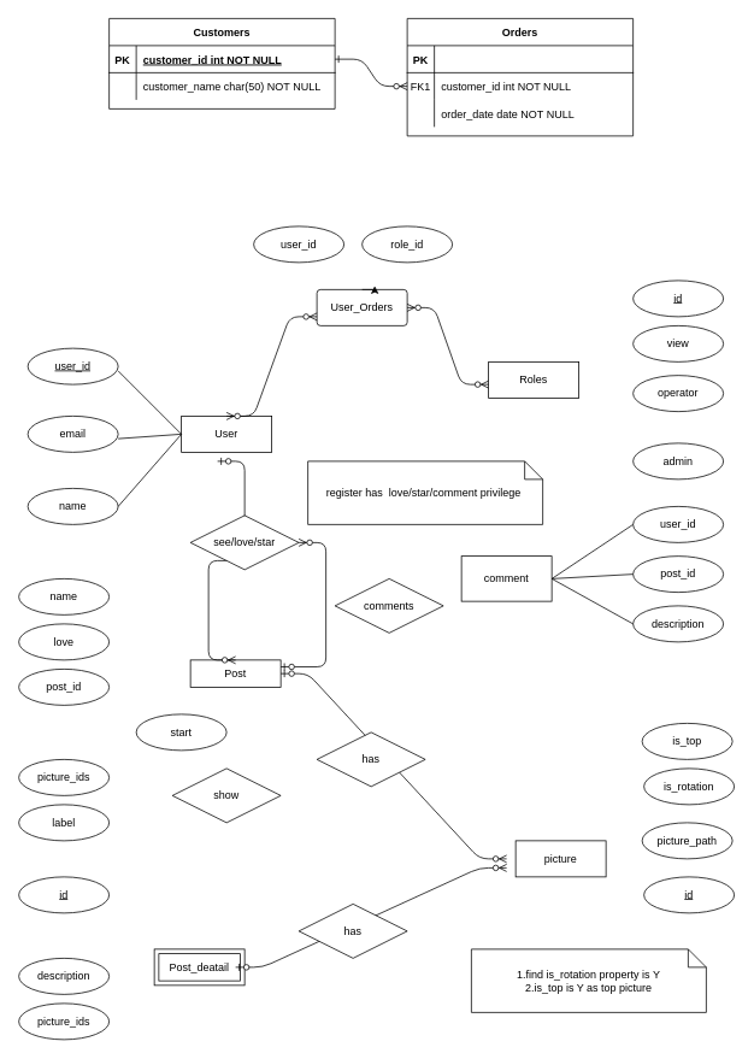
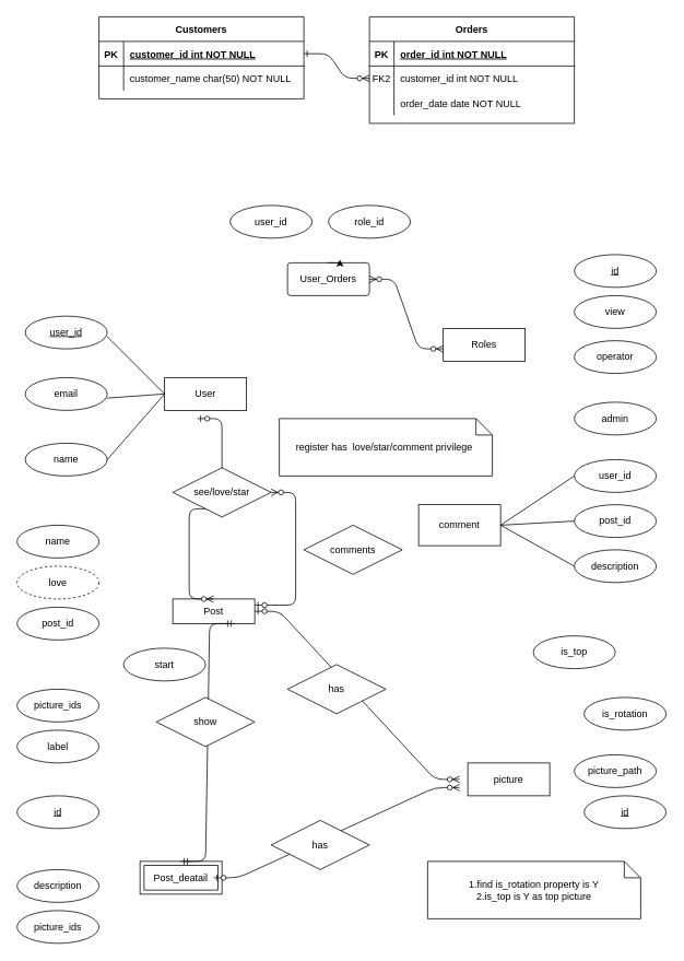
  <mxCell id="0" />
  <mxCell id="1" parent="0" />
  <mxCell id="2" value="" style="edgeStyle=entityRelationEdgeStyle;endArrow=ERzeroToMany;startArrow=ERone;endFill=1;startFill=0;" parent="1" source="14" target="7" edge="1"><mxGeometry width="100" height="100" relative="1" as="geometry"><mxPoint x="340" y="620" as="sourcePoint" /><mxPoint x="440" y="520" as="targetPoint" /></mxGeometry></mxCell>
  <mxCell id="3" value="Orders" style="shape=table;startSize=30;container=1;collapsible=1;childLayout=tableLayout;fixedRows=1;rowLines=0;fontStyle=1;align=center;resizeLast=1;" parent="1" vertex="1"><mxGeometry x="450" y="20" width="250" height="130" as="geometry" /></mxCell>
  <mxCell id="4" value="" style="shape=partialRectangle;collapsible=0;dropTarget=0;pointerEvents=0;fillColor=none;points=[[0,0.5],[1,0.5]];portConstraint=eastwest;top=0;left=0;right=0;bottom=1;" parent="3" vertex="1"><mxGeometry y="30" width="250" height="30" as="geometry" /></mxCell>
  <mxCell id="5" value="PK" style="shape=partialRectangle;overflow=hidden;connectable=0;fillColor=none;top=0;left=0;bottom=0;right=0;fontStyle=1;" parent="4" vertex="1"><mxGeometry width="30" height="30" as="geometry" /></mxCell>
+ <mxCell id="6" value="order_id int NOT NULL " style="shape=partialRectangle;overflow=hidden;connectable=0;fillColor=none;top=0;left=0;bottom=0;right=0;align=left;spacingLeft=6;fontStyle=5;" parent="4" vertex="1"><mxGeometry x="30" width="220" height="30" as="geometry" /></mxCell>
  <mxCell id="7" value="" style="shape=partialRectangle;collapsible=0;dropTarget=0;pointerEvents=0;fillColor=none;points=[[0,0.5],[1,0.5]];portConstraint=eastwest;top=0;left=0;right=0;bottom=0;" parent="3" vertex="1"><mxGeometry y="60" width="250" height="30" as="geometry" /></mxCell>
- <mxCell id="8" value="FK1" style="shape=partialRectangle;overflow=hidden;connectable=0;fillColor=none;top=0;left=0;bottom=0;right=0;" parent="7" vertex="1"><mxGeometry width="30" height="30" as="geometry" /></mxCell>
+ <mxCell id="8" value="FK2" style="shape=partialRectangle;overflow=hidden;connectable=0;fillColor=none;top=0;left=0;bottom=0;right=0;" parent="7" vertex="1"><mxGeometry width="30" height="30" as="geometry" /></mxCell>
  <mxCell id="9" value="customer_id int NOT NULL" style="shape=partialRectangle;overflow=hidden;connectable=0;fillColor=none;top=0;left=0;bottom=0;right=0;align=left;spacingLeft=6;" parent="7" vertex="1"><mxGeometry x="30" width="220" height="30" as="geometry" /></mxCell>
  <mxCell id="10" value="" style="shape=partialRectangle;collapsible=0;dropTarget=0;pointerEvents=0;fillColor=none;points=[[0,0.5],[1,0.5]];portConstraint=eastwest;top=0;left=0;right=0;bottom=0;" parent="3" vertex="1"><mxGeometry y="90" width="250" height="30" as="geometry" /></mxCell>
  <mxCell id="11" value="" style="shape=partialRectangle;overflow=hidden;connectable=0;fillColor=none;top=0;left=0;bottom=0;right=0;" parent="10" vertex="1"><mxGeometry width="30" height="30" as="geometry" /></mxCell>
  <mxCell id="12" value="order_date date NOT NULL" style="shape=partialRectangle;overflow=hidden;connectable=0;fillColor=none;top=0;left=0;bottom=0;right=0;align=left;spacingLeft=6;" parent="10" vertex="1"><mxGeometry x="30" width="220" height="30" as="geometry" /></mxCell>
  <mxCell id="13" value="Customers" style="shape=table;startSize=30;container=1;collapsible=1;childLayout=tableLayout;fixedRows=1;rowLines=0;fontStyle=1;align=center;resizeLast=1;" parent="1" vertex="1"><mxGeometry x="120" y="20" width="250" height="100" as="geometry" /></mxCell>
  <mxCell id="14" value="" style="shape=partialRectangle;collapsible=0;dropTarget=0;pointerEvents=0;fillColor=none;points=[[0,0.5],[1,0.5]];portConstraint=eastwest;top=0;left=0;right=0;bottom=1;" parent="13" vertex="1"><mxGeometry y="30" width="250" height="30" as="geometry" /></mxCell>
  <mxCell id="15" value="PK" style="shape=partialRectangle;overflow=hidden;connectable=0;fillColor=none;top=0;left=0;bottom=0;right=0;fontStyle=1;" parent="14" vertex="1"><mxGeometry width="30" height="30" as="geometry" /></mxCell>
  <mxCell id="16" value="customer_id int NOT NULL " style="shape=partialRectangle;overflow=hidden;connectable=0;fillColor=none;top=0;left=0;bottom=0;right=0;align=left;spacingLeft=6;fontStyle=5;" parent="14" vertex="1"><mxGeometry x="30" width="220" height="30" as="geometry" /></mxCell>
  <mxCell id="17" value="" style="shape=partialRectangle;collapsible=0;dropTarget=0;pointerEvents=0;fillColor=none;points=[[0,0.5],[1,0.5]];portConstraint=eastwest;top=0;left=0;right=0;bottom=0;" parent="13" vertex="1"><mxGeometry y="60" width="250" height="30" as="geometry" /></mxCell>
  <mxCell id="18" value="" style="shape=partialRectangle;overflow=hidden;connectable=0;fillColor=none;top=0;left=0;bottom=0;right=0;" parent="17" vertex="1"><mxGeometry width="30" height="30" as="geometry" /></mxCell>
  <mxCell id="19" value="customer_name char(50) NOT NULL" style="shape=partialRectangle;overflow=hidden;connectable=0;fillColor=none;top=0;left=0;bottom=0;right=0;align=left;spacingLeft=6;" parent="17" vertex="1"><mxGeometry x="30" width="220" height="30" as="geometry" /></mxCell>
  <mxCell id="20" value="User" style="whiteSpace=wrap;html=1;align=center;" vertex="1" parent="1"><mxGeometry x="200" y="460" width="100" height="40" as="geometry" /></mxCell>
  <mxCell id="21" value="Post" style="whiteSpace=wrap;html=1;align=center;" vertex="1" parent="1"><mxGeometry x="210" y="730" width="100" height="30" as="geometry" /></mxCell>
  <mxCell id="22" value="comment" style="whiteSpace=wrap;html=1;align=center;" vertex="1" parent="1"><mxGeometry x="510" y="615" width="100" height="50" as="geometry" /></mxCell>
  <mxCell id="23" value="picture" style="whiteSpace=wrap;html=1;align=center;" vertex="1" parent="1"><mxGeometry x="570" y="930" width="100" height="40" as="geometry" /></mxCell>
  <mxCell id="24" value="name" style="ellipse;whiteSpace=wrap;html=1;align=center;" vertex="1" parent="1"><mxGeometry x="30" y="540" width="100" height="40" as="geometry" /></mxCell>
  <mxCell id="25" value="email" style="ellipse;whiteSpace=wrap;html=1;align=center;" vertex="1" parent="1"><mxGeometry x="30" y="460" width="100" height="40" as="geometry" /></mxCell>
  <mxCell id="26" value="user_id" style="ellipse;whiteSpace=wrap;html=1;align=center;fontStyle=4;" vertex="1" parent="1"><mxGeometry x="30" y="385" width="100" height="40" as="geometry" /></mxCell>
  <mxCell id="27" value="" style="endArrow=none;html=1;rounded=0;" edge="1" parent="1"><mxGeometry relative="1" as="geometry"><mxPoint x="130" y="560" as="sourcePoint" /><mxPoint x="200" y="480" as="targetPoint" /></mxGeometry></mxCell>
  <mxCell id="28" value="" style="endArrow=none;html=1;rounded=0;entryX=0;entryY=0.5;entryDx=0;entryDy=0;" edge="1" parent="1" target="20"><mxGeometry relative="1" as="geometry"><mxPoint x="130" y="410" as="sourcePoint" /><mxPoint x="200" y="340" as="targetPoint" /></mxGeometry></mxCell>
  <mxCell id="29" value="" style="endArrow=none;html=1;rounded=0;entryX=0;entryY=0.5;entryDx=0;entryDy=0;" edge="1" parent="1" target="20"><mxGeometry relative="1" as="geometry"><mxPoint x="130" y="485" as="sourcePoint" /><mxPoint x="200" y="415" as="targetPoint" /></mxGeometry></mxCell>
  <mxCell id="30" value="Post_deatail" style="shape=ext;margin=3;double=1;whiteSpace=wrap;html=1;align=center;" vertex="1" parent="1"><mxGeometry x="170" y="1050" width="100" height="40" as="geometry" /></mxCell>
  <mxCell id="31" value="description" style="ellipse;whiteSpace=wrap;html=1;align=center;" vertex="1" parent="1"><mxGeometry x="700" y="670" width="100" height="40" as="geometry" /></mxCell>
  <mxCell id="32" value="post_id" style="ellipse;whiteSpace=wrap;html=1;align=center;" vertex="1" parent="1"><mxGeometry x="700" y="615" width="100" height="40" as="geometry" /></mxCell>
  <mxCell id="33" value="user_id" style="ellipse;whiteSpace=wrap;html=1;align=center;" vertex="1" parent="1"><mxGeometry x="700" y="560" width="100" height="40" as="geometry" /></mxCell>
  <mxCell id="34" value="" style="endArrow=none;html=1;rounded=0;exitX=1;exitY=0.5;exitDx=0;exitDy=0;" edge="1" parent="1" source="22"><mxGeometry relative="1" as="geometry"><mxPoint x="550" y="540" as="sourcePoint" /><mxPoint x="700" y="580" as="targetPoint" /></mxGeometry></mxCell>
  <mxCell id="35" value="" style="endArrow=none;html=1;rounded=0;exitX=1;exitY=0.5;exitDx=0;exitDy=0;entryX=0;entryY=0.5;entryDx=0;entryDy=0;" edge="1" parent="1" source="22" target="32"><mxGeometry relative="1" as="geometry"><mxPoint x="620" y="650" as="sourcePoint" /><mxPoint x="710" y="590" as="targetPoint" /></mxGeometry></mxCell>
  <mxCell id="36" value="" style="endArrow=none;html=1;rounded=0;exitX=1;exitY=0.5;exitDx=0;exitDy=0;entryX=0;entryY=0.5;entryDx=0;entryDy=0;" edge="1" parent="1" source="22" target="31"><mxGeometry relative="1" as="geometry"><mxPoint x="630" y="660" as="sourcePoint" /><mxPoint x="720" y="600" as="targetPoint" /></mxGeometry></mxCell>
  <mxCell id="37" value="start" style="ellipse;whiteSpace=wrap;html=1;align=center;" vertex="1" parent="1"><mxGeometry x="150" y="790" width="100" height="40" as="geometry" /></mxCell>
- <mxCell id="38" value="love" style="ellipse;whiteSpace=wrap;html=1;align=center;" vertex="1" parent="1"><mxGeometry x="20" y="690" width="100" height="40" as="geometry" /></mxCell>
+ <mxCell id="38" value="love" style="ellipse;whiteSpace=wrap;html=1;align=center;dashed=1;" vertex="1" parent="1"><mxGeometry x="20" y="690" width="100" height="40" as="geometry" /></mxCell>
  <mxCell id="39" value="post_id" style="ellipse;whiteSpace=wrap;html=1;align=center;" vertex="1" parent="1"><mxGeometry x="20" y="740" width="100" height="40" as="geometry" /></mxCell>
  <mxCell id="40" value="name" style="ellipse;whiteSpace=wrap;html=1;align=center;" vertex="1" parent="1"><mxGeometry x="20" y="640" width="100" height="40" as="geometry" /></mxCell>
  <mxCell id="41" value="description" style="ellipse;whiteSpace=wrap;html=1;align=center;" vertex="1" parent="1"><mxGeometry x="20" y="1060" width="100" height="40" as="geometry" /></mxCell>
  <mxCell id="42" value="picture_ids" style="ellipse;whiteSpace=wrap;html=1;align=center;" vertex="1" parent="1"><mxGeometry x="20" y="1110" width="100" height="40" as="geometry" /></mxCell>
- <mxCell id="43" value="picture_path" style="ellipse;whiteSpace=wrap;html=1;align=center;" vertex="1" parent="1"><mxGeometry x="710" y="910" width="100" height="40" as="geometry" /></mxCell>
+ <mxCell id="43" value="picture_path" style="ellipse;whiteSpace=wrap;html=1;align=center;" vertex="1" parent="1"><mxGeometry x="700" y="920" width="100" height="40" as="geometry" /></mxCell>
  <mxCell id="44" value="Roles" style="whiteSpace=wrap;html=1;align=center;" vertex="1" parent="1"><mxGeometry x="540" y="400" width="100" height="40" as="geometry" /></mxCell>
  <mxCell id="45" value="view" style="ellipse;whiteSpace=wrap;html=1;align=center;" vertex="1" parent="1"><mxGeometry x="700" y="360" width="100" height="40" as="geometry" /></mxCell>
  <mxCell id="46" value="operator" style="ellipse;whiteSpace=wrap;html=1;align=center;" vertex="1" parent="1"><mxGeometry x="700" y="415" width="100" height="40" as="geometry" /></mxCell>
  <mxCell id="47" value="User_Orders" style="rounded=1;arcSize=10;whiteSpace=wrap;html=1;align=center;" vertex="1" parent="1"><mxGeometry x="350" y="320" width="100" height="40" as="geometry" /></mxCell>
  <mxCell id="48" value="admin" style="ellipse;whiteSpace=wrap;html=1;align=center;" vertex="1" parent="1"><mxGeometry x="700" y="490" width="100" height="40" as="geometry" /></mxCell>
  <mxCell id="49" value="picture_ids" style="ellipse;whiteSpace=wrap;html=1;align=center;" vertex="1" parent="1"><mxGeometry x="20" y="840" width="100" height="40" as="geometry" /></mxCell>
  <mxCell id="50" value="label" style="ellipse;whiteSpace=wrap;html=1;align=center;" vertex="1" parent="1"><mxGeometry x="20" y="890" width="100" height="40" as="geometry" /></mxCell>
  <mxCell id="51" value="id" style="ellipse;whiteSpace=wrap;html=1;align=center;fontStyle=4;" vertex="1" parent="1"><mxGeometry x="20" y="970" width="100" height="40" as="geometry" /></mxCell>
- <mxCell id="52" value="" style="edgeStyle=entityRelationEdgeStyle;fontSize=12;html=1;endArrow=ERzeroToMany;endFill=1;startArrow=ERzeroToMany;entryX=0;entryY=0.75;entryDx=0;entryDy=0;exitX=0.5;exitY=0;exitDx=0;exitDy=0;" edge="1" parent="1" source="20" target="47"><mxGeometry width="100" height="100" relative="1" as="geometry"><mxPoint x="250" y="450" as="sourcePoint" /><mxPoint x="390" y="370" as="targetPoint" /></mxGeometry></mxCell>
  <mxCell id="53" style="edgeStyle=orthogonalEdgeStyle;rounded=0;orthogonalLoop=1;jettySize=auto;html=1;exitX=0.5;exitY=0;exitDx=0;exitDy=0;entryX=0.64;entryY=-0.1;entryDx=0;entryDy=0;entryPerimeter=0;" edge="1" parent="1" source="47" target="47"><mxGeometry relative="1" as="geometry" /></mxCell>
  <mxCell id="54" value="" style="edgeStyle=entityRelationEdgeStyle;fontSize=12;html=1;endArrow=ERzeroToMany;endFill=1;startArrow=ERzeroToMany;" edge="1" parent="1" source="47"><mxGeometry width="100" height="100" relative="1" as="geometry"><mxPoint x="440" y="525" as="sourcePoint" /><mxPoint x="540" y="425" as="targetPoint" /></mxGeometry></mxCell>
  <mxCell id="55" value="role_id" style="ellipse;whiteSpace=wrap;html=1;align=center;" vertex="1" parent="1"><mxGeometry x="400" y="250" width="100" height="40" as="geometry" /></mxCell>
  <mxCell id="56" value="user_id" style="ellipse;whiteSpace=wrap;html=1;align=center;" vertex="1" parent="1"><mxGeometry x="280" y="250" width="100" height="40" as="geometry" /></mxCell>
  <mxCell id="57" value="id" style="ellipse;whiteSpace=wrap;html=1;align=center;fontStyle=4;" vertex="1" parent="1"><mxGeometry x="700" y="310" width="100" height="40" as="geometry" /></mxCell>
  <mxCell id="58" value="" style="edgeStyle=entityRelationEdgeStyle;fontSize=12;html=1;endArrow=ERzeroToMany;startArrow=ERzeroToOne;exitX=1;exitY=0.5;exitDx=0;exitDy=0;" edge="1" parent="1" source="21"><mxGeometry width="100" height="100" relative="1" as="geometry"><mxPoint x="430" y="760" as="sourcePoint" /><mxPoint x="560" y="950" as="targetPoint" /></mxGeometry></mxCell>
+ <mxCell id="59" value="" style="edgeStyle=entityRelationEdgeStyle;fontSize=12;html=1;endArrow=ERmandOne;startArrow=ERmandOne;entryX=0.75;entryY=1;entryDx=0;entryDy=0;exitX=0.5;exitY=0;exitDx=0;exitDy=0;" edge="1" parent="1" source="30" target="21"><mxGeometry width="100" height="100" relative="1" as="geometry"><mxPoint x="430" y="840" as="sourcePoint" /><mxPoint x="530" y="740" as="targetPoint" /></mxGeometry></mxCell>
  <mxCell id="60" value="show" style="shape=rhombus;perimeter=rhombusPerimeter;whiteSpace=wrap;html=1;align=center;" vertex="1" parent="1"><mxGeometry x="190" y="850" width="120" height="60" as="geometry" /></mxCell>
  <mxCell id="61" value="" style="edgeStyle=entityRelationEdgeStyle;fontSize=12;html=1;endArrow=ERzeroToMany;startArrow=ERzeroToOne;entryX=0.5;entryY=0;entryDx=0;entryDy=0;" edge="1" parent="1" target="21"><mxGeometry width="100" height="100" relative="1" as="geometry"><mxPoint x="240" y="510" as="sourcePoint" /><mxPoint x="340" y="410" as="targetPoint" /></mxGeometry></mxCell>
  <mxCell id="62" value="Text" style="edgeLabel;html=1;align=center;verticalAlign=middle;resizable=0;points=[];" vertex="1" connectable="0" parent="61"><mxGeometry x="-0.269" y="1" relative="1" as="geometry"><mxPoint as="offset" /></mxGeometry></mxCell>
  <mxCell id="63" value="" style="edgeStyle=entityRelationEdgeStyle;fontSize=12;html=1;endArrow=ERzeroToMany;startArrow=ERzeroToOne;exitX=1;exitY=0.25;exitDx=0;exitDy=0;" edge="1" parent="1" source="21" target="65"><mxGeometry width="100" height="100" relative="1" as="geometry"><mxPoint x="430" y="750" as="sourcePoint" /><mxPoint x="530" y="650" as="targetPoint" /></mxGeometry></mxCell>
  <mxCell id="64" value="comments" style="shape=rhombus;perimeter=rhombusPerimeter;whiteSpace=wrap;html=1;align=center;" vertex="1" parent="1"><mxGeometry x="370" y="640" width="120" height="60" as="geometry" /></mxCell>
  <mxCell id="65" value="see/love/star" style="shape=rhombus;perimeter=rhombusPerimeter;whiteSpace=wrap;html=1;align=center;" vertex="1" parent="1"><mxGeometry x="210" y="570" width="120" height="60" as="geometry" /></mxCell>
  <mxCell id="66" value="register has &amp;nbsp;love/star/comment privilege&amp;nbsp;" style="shape=note;size=20;whiteSpace=wrap;html=1;" vertex="1" parent="1"><mxGeometry x="340" y="510" width="260" height="70" as="geometry" /></mxCell>
  <mxCell id="67" value="has" style="shape=rhombus;perimeter=rhombusPerimeter;whiteSpace=wrap;html=1;align=center;" vertex="1" parent="1"><mxGeometry x="350" y="810" width="120" height="60" as="geometry" /></mxCell>
  <mxCell id="68" value="" style="edgeStyle=entityRelationEdgeStyle;fontSize=12;html=1;endArrow=ERzeroToMany;startArrow=ERzeroToOne;exitX=1;exitY=0.5;exitDx=0;exitDy=0;" edge="1" parent="1"><mxGeometry width="100" height="100" relative="1" as="geometry"><mxPoint x="260" y="1070" as="sourcePoint" /><mxPoint x="560" y="960" as="targetPoint" /></mxGeometry></mxCell>
  <mxCell id="69" value="has" style="shape=rhombus;perimeter=rhombusPerimeter;whiteSpace=wrap;html=1;align=center;" vertex="1" parent="1"><mxGeometry x="330" y="1000" width="120" height="60" as="geometry" /></mxCell>
  <mxCell id="70" value="id" style="ellipse;whiteSpace=wrap;html=1;align=center;fontStyle=4;" vertex="1" parent="1"><mxGeometry x="712" y="970" width="100" height="40" as="geometry" /></mxCell>
  <mxCell id="71" value="is_rotation" style="ellipse;whiteSpace=wrap;html=1;align=center;" vertex="1" parent="1"><mxGeometry x="712" y="850" width="100" height="40" as="geometry" /></mxCell>
- <mxCell id="72" value="is_top" style="ellipse;whiteSpace=wrap;html=1;align=center;" vertex="1" parent="1"><mxGeometry x="710" y="800" width="100" height="40" as="geometry" /></mxCell>
+ <mxCell id="72" value="is_top" style="ellipse;whiteSpace=wrap;html=1;align=center;" vertex="1" parent="1"><mxGeometry x="650" y="775" width="100" height="40" as="geometry" /></mxCell>
  <mxCell id="73" value="1.find is_rotation property is Y&lt;br&gt;2.is_top is Y as top picture" style="shape=note;size=20;whiteSpace=wrap;html=1;" vertex="1" parent="1"><mxGeometry x="521" y="1050" width="260" height="70" as="geometry" /></mxCell>
